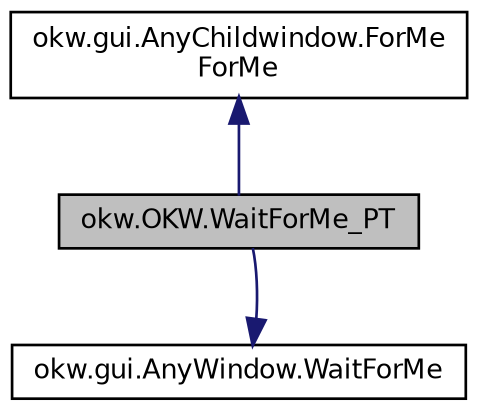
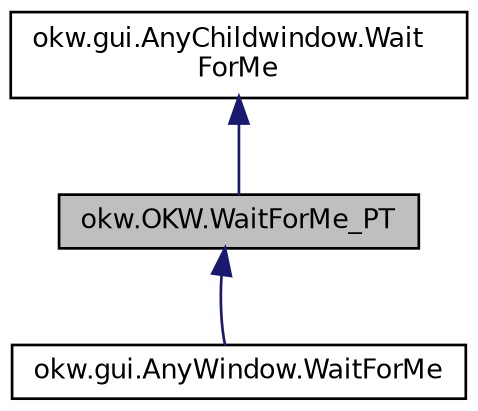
  digraph {
    rankdir=TB
    node [color=black fillcolor=white fontname=Helvetica fontsize=10 shape=record style=filled]
    edge [color=midnightblue dir=back fontname=Helvetica fontsize=10 labelfontname=Helvetica labelfontsize=10 style=solid]
    n1 [fillcolor=grey75 fontcolor=black height=0.2 label="okw.OKW.WaitForMe_PT" width=0.4]
    n2 [height=0.2 label="okw.gui.AnyWindow.WaitForMe" width=0.4]
-   n3 [height=0.2 label="okw.gui.AnyChildwindow.ForMe\lForMe" width=0.4]
-   n2 -> n1
+   n3 [height=0.2 label="okw.gui.AnyChildwindow.Wait\lForMe" width=0.4]
+   n1 -> n2
    n3 -> n1
  }
